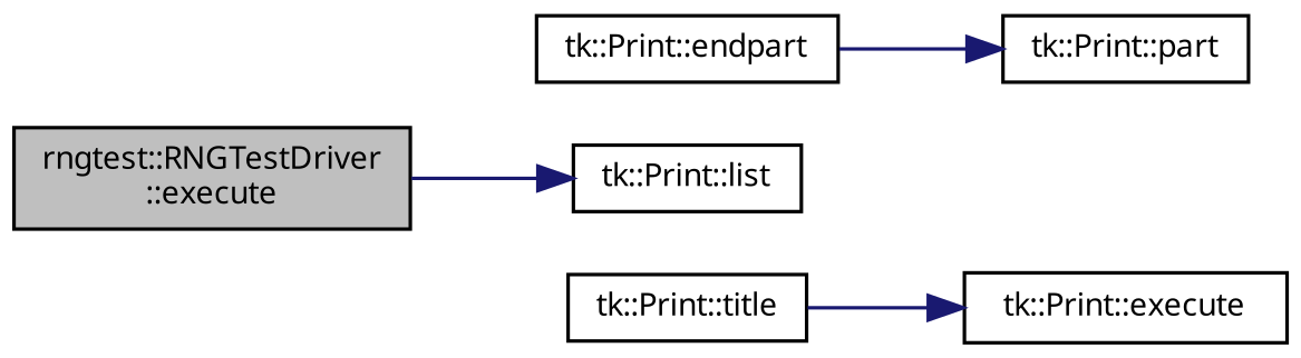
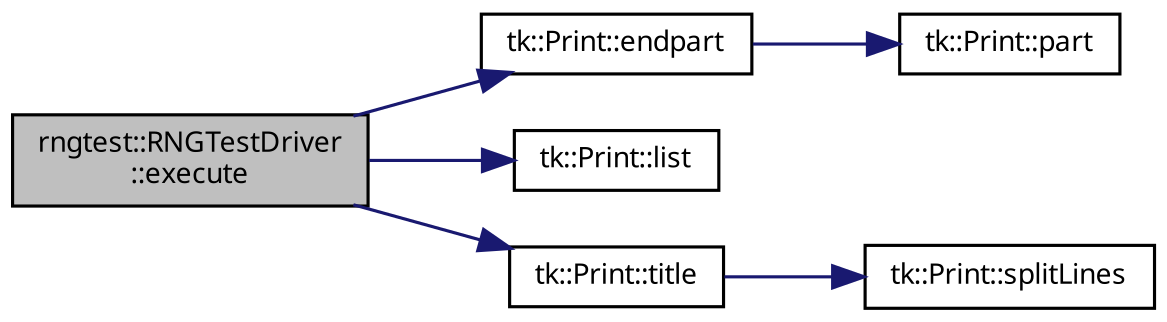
  digraph {
    rankdir=LR
    node [color=black fontname="sans-serif" fontsize=9 shape=record]
    edge [color=midnightblue fontname="sans-serif" fontsize=9 labelfontname="sans-serif" labelfontsize=9 style=solid]
    n1 [fillcolor=grey75 fontcolor=black height=0.2 label="rngtest::RNGTestDriver\l::execute" style=filled width=0.4]
    n2 [height=0.2 label="tk::Print::endpart" width=0.4]
    n3 [height=0.2 label="tk::Print::list" width=0.4]
    n4 [height=0.2 label="tk::Print::title" width=0.4]
    n5 [height=0.2 label="tk::Print::part" width=0.4]
-   n6 [height=0.2 label="tk::Print::execute" width=0.4]
+   n6 [height=0.2 label="tk::Print::splitLines" width=0.4]
+   n1 -> n2
    n1 -> n3
+   n1 -> n4
    n2 -> n5
    n4 -> n6
  }
